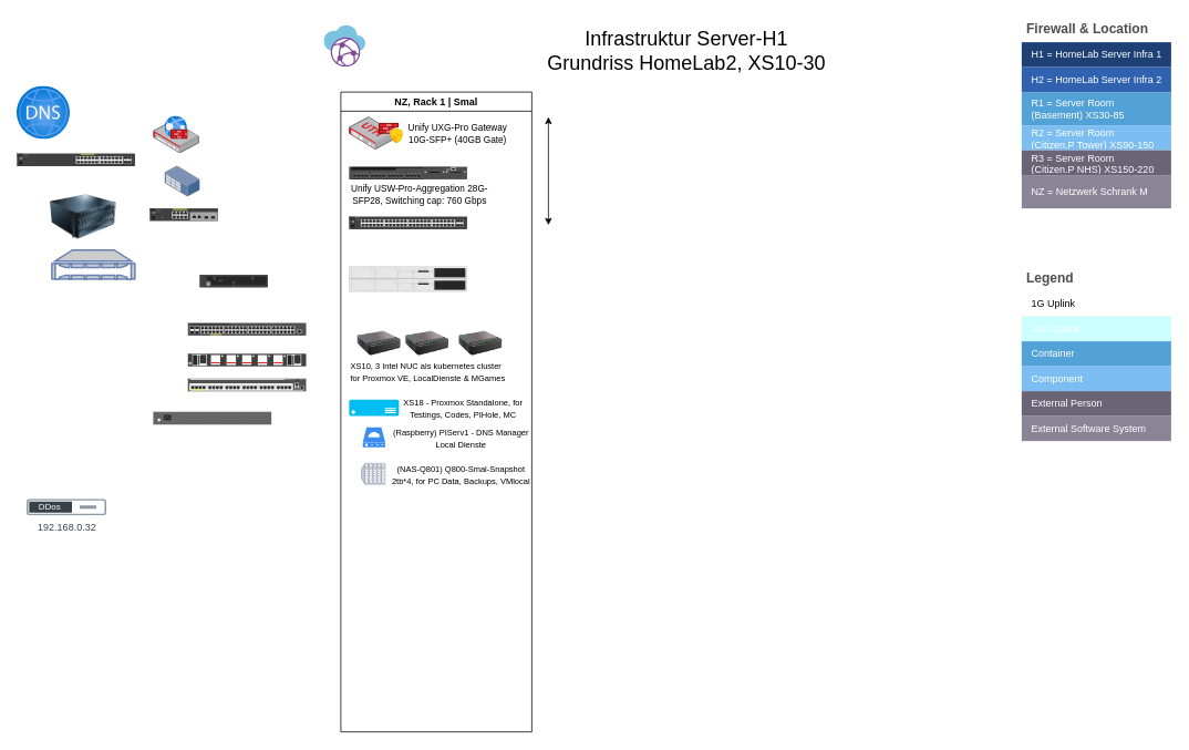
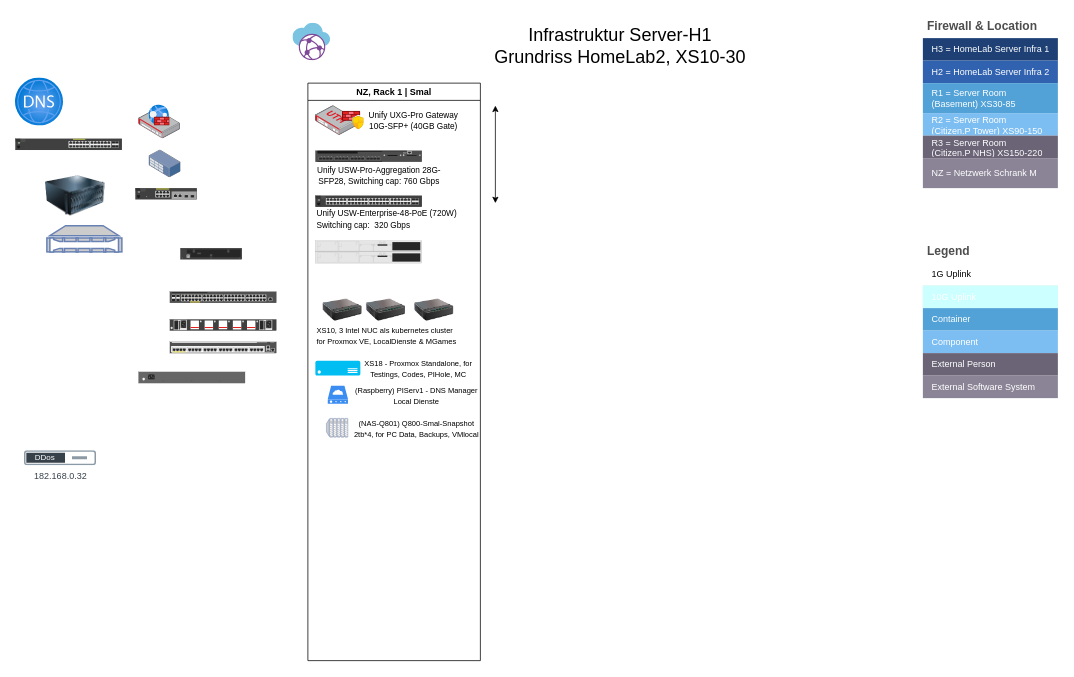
  <mxCell id="0" />
  <mxCell id="1" parent="0" />
  <mxCell id="2" value="&lt;font style=&quot;font-size: 24px;&quot;&gt;Infrastruktur Server-H1&lt;br&gt;Grundriss HomeLab2, XS10-30&lt;/font&gt;" style="text;strokeColor=none;align=center;fillColor=none;html=1;verticalAlign=middle;whiteSpace=wrap;rounded=0;" parent="1" vertex="1"><mxGeometry x="620" y="20" width="413.33" height="80" as="geometry" /></mxCell>
  <mxCell id="3" value="Firewall &amp; Location" style="shape=table;startSize=30;container=1;collapsible=0;childLayout=tableLayout;fontSize=16;align=left;verticalAlign=top;fillColor=none;strokeColor=none;fontColor=#4D4D4D;fontStyle=1;spacingLeft=6;spacing=0;resizable=0;" parent="1" vertex="1"><mxGeometry x="1230" y="20" width="180" height="230" as="geometry" /></mxCell>
  <mxCell id="4" value="" style="shape=tableRow;horizontal=0;startSize=0;swimlaneHead=0;swimlaneBody=0;strokeColor=inherit;top=0;left=0;bottom=0;right=0;collapsible=0;dropTarget=0;fillColor=none;points=[[0,0.5],[1,0.5]];portConstraint=eastwest;fontSize=12;" parent="3" vertex="1"><mxGeometry y="30" width="180" height="30" as="geometry" /></mxCell>
- <mxCell id="5" value="H1 = HomeLab Server Infra 1" style="shape=partialRectangle;html=1;whiteSpace=wrap;connectable=0;strokeColor=inherit;overflow=hidden;fillColor=#1E4074;top=0;left=0;bottom=0;right=0;pointerEvents=1;fontSize=12;align=left;fontColor=#FFFFFF;gradientColor=none;spacingLeft=10;spacingRight=4;" parent="4" vertex="1"><mxGeometry width="180" height="30" as="geometry"><mxRectangle width="180" height="30" as="alternateBounds" /></mxGeometry></mxCell>
+ <mxCell id="5" value="H3 = HomeLab Server Infra 1" style="shape=partialRectangle;html=1;whiteSpace=wrap;connectable=0;strokeColor=inherit;overflow=hidden;fillColor=#1E4074;top=0;left=0;bottom=0;right=0;pointerEvents=1;fontSize=12;align=left;fontColor=#FFFFFF;gradientColor=none;spacingLeft=10;spacingRight=4;" parent="4" vertex="1"><mxGeometry width="180" height="30" as="geometry"><mxRectangle width="180" height="30" as="alternateBounds" /></mxGeometry></mxCell>
  <mxCell id="6" value="" style="shape=tableRow;horizontal=0;startSize=0;swimlaneHead=0;swimlaneBody=0;strokeColor=inherit;top=0;left=0;bottom=0;right=0;collapsible=0;dropTarget=0;fillColor=none;points=[[0,0.5],[1,0.5]];portConstraint=eastwest;fontSize=12;" parent="3" vertex="1"><mxGeometry y="60" width="180" height="30" as="geometry" /></mxCell>
  <mxCell id="7" value="H2 = HomeLab Server Infra 2" style="shape=partialRectangle;html=1;whiteSpace=wrap;connectable=0;strokeColor=inherit;overflow=hidden;fillColor=#3162AF;top=0;left=0;bottom=0;right=0;pointerEvents=1;fontSize=12;align=left;fontColor=#FFFFFF;gradientColor=none;spacingLeft=10;spacingRight=4;" parent="6" vertex="1"><mxGeometry width="180" height="30" as="geometry"><mxRectangle width="180" height="30" as="alternateBounds" /></mxGeometry></mxCell>
  <mxCell id="8" value="" style="shape=tableRow;horizontal=0;startSize=0;swimlaneHead=0;swimlaneBody=0;strokeColor=inherit;top=0;left=0;bottom=0;right=0;collapsible=0;dropTarget=0;fillColor=none;points=[[0,0.5],[1,0.5]];portConstraint=eastwest;fontSize=12;" parent="3" vertex="1"><mxGeometry y="90" width="180" height="40" as="geometry" /></mxCell>
  <mxCell id="9" value="R1 = Server Room (Basement) XS30-85" style="shape=partialRectangle;html=1;whiteSpace=wrap;connectable=0;strokeColor=inherit;overflow=hidden;fillColor=#52a2d8;top=0;left=0;bottom=0;right=0;pointerEvents=1;fontSize=12;align=left;fontColor=#FFFFFF;gradientColor=none;spacingLeft=10;spacingRight=4;" parent="8" vertex="1"><mxGeometry width="180" height="40" as="geometry"><mxRectangle width="180" height="40" as="alternateBounds" /></mxGeometry></mxCell>
  <mxCell id="10" value="" style="shape=tableRow;horizontal=0;startSize=0;swimlaneHead=0;swimlaneBody=0;strokeColor=inherit;top=0;left=0;bottom=0;right=0;collapsible=0;dropTarget=0;fillColor=none;points=[[0,0.5],[1,0.5]];portConstraint=eastwest;fontSize=12;" parent="3" vertex="1"><mxGeometry y="130" width="180" height="30" as="geometry" /></mxCell>
  <mxCell id="11" value="R2 = Server Room &lt;br&gt;(Citizen.P Tower) XS90-150" style="shape=partialRectangle;html=1;whiteSpace=wrap;connectable=0;strokeColor=inherit;overflow=hidden;fillColor=#7dbef2;top=0;left=0;bottom=0;right=0;pointerEvents=1;fontSize=12;align=left;fontColor=#FFFFFF;gradientColor=none;spacingLeft=10;spacingRight=4;" parent="10" vertex="1"><mxGeometry width="180" height="30" as="geometry"><mxRectangle width="180" height="30" as="alternateBounds" /></mxGeometry></mxCell>
  <mxCell id="12" value="" style="shape=tableRow;horizontal=0;startSize=0;swimlaneHead=0;swimlaneBody=0;strokeColor=inherit;top=0;left=0;bottom=0;right=0;collapsible=0;dropTarget=0;fillColor=none;points=[[0,0.5],[1,0.5]];portConstraint=eastwest;fontSize=12;" parent="3" vertex="1"><mxGeometry y="160" width="180" height="30" as="geometry" /></mxCell>
  <mxCell id="13" value="R3 = Server Room&lt;br data-darkreader-inline-border=&quot;&quot; style=&quot;border-color: var(--darkreader-border--border-color); --darkreader-inline-border: var(--darkreader-border--darkreader-border--border-color);&quot;&gt;(Citizen.P NHS) XS150-220" style="shape=partialRectangle;html=1;whiteSpace=wrap;connectable=0;strokeColor=inherit;overflow=hidden;fillColor=#6b6477;top=0;left=0;bottom=0;right=0;pointerEvents=1;fontSize=12;align=left;fontColor=#FFFFFF;gradientColor=none;spacingLeft=10;spacingRight=4;" parent="12" vertex="1"><mxGeometry width="180" height="30" as="geometry"><mxRectangle width="180" height="30" as="alternateBounds" /></mxGeometry></mxCell>
  <mxCell id="14" value="" style="shape=tableRow;horizontal=0;startSize=0;swimlaneHead=0;swimlaneBody=0;strokeColor=inherit;top=0;left=0;bottom=0;right=0;collapsible=0;dropTarget=0;fillColor=none;points=[[0,0.5],[1,0.5]];portConstraint=eastwest;fontSize=12;" parent="3" vertex="1"><mxGeometry y="190" width="180" height="40" as="geometry" /></mxCell>
  <mxCell id="15" value="NZ = Netzwerk Schrank M" style="shape=partialRectangle;html=1;whiteSpace=wrap;connectable=0;strokeColor=inherit;overflow=hidden;fillColor=#8b8496;top=0;left=0;bottom=0;right=0;pointerEvents=1;fontSize=12;align=left;fontColor=#FFFFFF;gradientColor=none;spacingLeft=10;spacingRight=4;" parent="14" vertex="1"><mxGeometry width="180" height="40" as="geometry"><mxRectangle width="180" height="40" as="alternateBounds" /></mxGeometry></mxCell>
  <mxCell id="16" value="NZ, Rack 1 | Smal" style="swimlane;whiteSpace=wrap;html=1;movable=1;resizable=1;rotatable=1;deletable=1;editable=1;locked=0;connectable=1;" parent="1" vertex="1"><mxGeometry x="410" y="110" width="230" height="770" as="geometry"><mxRectangle x="20" y="100" width="140" height="30" as="alternateBounds" /></mxGeometry></mxCell>
  <mxCell id="17" value="&lt;font style=&quot;font-size: 11px;&quot;&gt;Unify UXG-Pro Gateway&lt;br&gt;10G-SFP+ (40GB Gate)&lt;/font&gt;" style="text;strokeColor=none;align=center;fillColor=none;html=1;verticalAlign=middle;whiteSpace=wrap;rounded=0;" parent="16" vertex="1"><mxGeometry x="65.8" y="34.8" width="150" height="30" as="geometry" /></mxCell>
  <mxCell id="18" value="" style="image;points=[];aspect=fixed;html=1;align=center;shadow=0;dashed=0;image=img/lib/allied_telesis/security/Router_UTM.svg;" parent="16" vertex="1"><mxGeometry x="10" y="30.0" width="55.8" height="39.6" as="geometry" /></mxCell>
  <mxCell id="19" value="" style="html=1;verticalLabelPosition=bottom;verticalAlign=top;outlineConnect=0;shadow=0;dashed=0;shape=mxgraph.rack.hpe_aruba.switches.jl075a_hpe_aruba_3810m_16_port_sfpplus_2_slot_switch;" parent="16" vertex="1"><mxGeometry x="10" y="90" width="142" height="15" as="geometry" /></mxCell>
  <mxCell id="20" value="&lt;font style=&quot;font-size: 11px;&quot;&gt;&lt;font style=&quot;&quot;&gt;Unify USW-Pro-Aggregation 28G-SFP28,&amp;nbsp;&lt;/font&gt;Switching cap: 760 Gbps&lt;/font&gt;&lt;span style=&quot;font-size: 11px;&quot;&gt;&lt;/span&gt;" style="text;strokeColor=none;align=center;fillColor=none;html=1;verticalAlign=middle;whiteSpace=wrap;rounded=0;" parent="16" vertex="1"><mxGeometry x="-10" y="105" width="210" height="35" as="geometry" /></mxCell>
  <mxCell id="21" value="" style="image;aspect=fixed;html=1;points=[];align=center;fontSize=12;image=img/lib/azure2/networking/Azure_Firewall_Manager.svg;" parent="16" vertex="1"><mxGeometry x="46" y="37.4" width="28.93" height="24.8" as="geometry" /></mxCell>
  <mxCell id="22" value="" style="html=1;verticalLabelPosition=bottom;verticalAlign=top;outlineConnect=0;shadow=0;dashed=0;shape=mxgraph.rack.hpe_aruba.switches.j9775a_2530_48g_switch;" parent="16" vertex="1"><mxGeometry x="10" y="150" width="142" height="15" as="geometry" /></mxCell>
+ <mxCell id="23" value="&lt;font style=&quot;&quot;&gt;&lt;font style=&quot;font-size: 11px;&quot;&gt;&lt;font style=&quot;&quot;&gt;Unify&amp;nbsp;&lt;/font&gt;USW-Enterprise-48-PoE (720W)&lt;br&gt;Switching cap:&lt;span style=&quot;white-space: pre;&quot;&gt;&amp;nbsp;&amp;nbsp;&lt;/span&gt;320 Gbps&lt;/font&gt;&lt;br&gt;&lt;/font&gt;" style="text;strokeColor=none;align=left;fillColor=none;html=1;verticalAlign=middle;whiteSpace=wrap;rounded=0;" parent="16" vertex="1"><mxGeometry x="10" y="165" width="210" height="32.5" as="geometry" /></mxCell>
  <mxCell id="24" value="" style="html=1;verticalLabelPosition=bottom;verticalAlign=top;outlineConnect=0;shadow=0;dashed=0;shape=mxgraph.rack.hpe_aruba.switches.rom68a_aruba_2930m_24p_poe_class_6_switch_rear;" parent="16" vertex="1"><mxGeometry x="10" y="210" width="142" height="15" as="geometry" /></mxCell>
  <mxCell id="25" value="" style="html=1;verticalLabelPosition=bottom;verticalAlign=top;outlineConnect=0;shadow=0;dashed=0;shape=mxgraph.rack.hpe_aruba.switches.rom68a_aruba_2930m_24p_poe_class_6_switch_rear;" parent="16" vertex="1"><mxGeometry x="10" y="225" width="142" height="15" as="geometry" /></mxCell>
  <mxCell id="26" value="" style="image;html=1;image=img/lib/clip_art/networking/Print_Server_128x128.png" parent="16" vertex="1"><mxGeometry x="20" y="272.5" width="52.1" height="60" as="geometry" /></mxCell>
  <mxCell id="27" value="" style="image;html=1;image=img/lib/clip_art/networking/Print_Server_128x128.png" parent="16" vertex="1"><mxGeometry x="77.9" y="272.5" width="52.1" height="60" as="geometry" /></mxCell>
  <mxCell id="28" value="" style="image;html=1;image=img/lib/clip_art/networking/Print_Server_128x128.png" parent="16" vertex="1"><mxGeometry x="142.1" y="272.5" width="52.1" height="60" as="geometry" /></mxCell>
  <mxCell id="29" value="&lt;font style=&quot;&quot;&gt;&lt;font style=&quot;font-size: 10px;&quot;&gt;XS10, 3 Intel NUC als&amp;nbsp;kubernetes cluster&lt;br&gt;for Proxmox VE, LocalDienste &amp;amp; MGames&lt;/font&gt;&lt;br&gt;&lt;/font&gt;" style="text;strokeColor=none;align=left;fillColor=none;html=1;verticalAlign=middle;whiteSpace=wrap;rounded=0;" parent="16" vertex="1"><mxGeometry x="10" y="320" width="210" height="32.5" as="geometry" /></mxCell>
  <mxCell id="30" value="" style="verticalLabelPosition=bottom;html=1;verticalAlign=top;align=center;strokeColor=none;fillColor=#00BEF2;shape=mxgraph.azure.server;" parent="16" vertex="1"><mxGeometry x="10" y="370" width="60" height="20" as="geometry" /></mxCell>
  <mxCell id="31" value="&lt;font style=&quot;font-size: 10px;&quot;&gt;XS18 - Proxmox Standalone, for Testings, Codes, PIHole, MC&lt;/font&gt;" style="text;strokeColor=none;align=center;fillColor=none;html=1;verticalAlign=middle;whiteSpace=wrap;rounded=0;" parent="16" vertex="1"><mxGeometry x="65" y="365" width="165" height="30" as="geometry" /></mxCell>
  <mxCell id="32" value="&lt;span style=&quot;font-size: 10px;&quot;&gt;(Raspberry) PIServ1 - DNS Manager&lt;/span&gt;&lt;br&gt;&lt;span style=&quot;font-size: 10px;&quot;&gt;Local Dienste&lt;/span&gt;" style="text;strokeColor=none;align=center;fillColor=none;html=1;verticalAlign=middle;whiteSpace=wrap;rounded=0;" parent="16" vertex="1"><mxGeometry x="60" y="400.5" width="170" height="30" as="geometry" /></mxCell>
  <mxCell id="33" value="" style="sketch=0;html=1;aspect=fixed;strokeColor=none;shadow=0;fillColor=#3B8DF1;verticalAlign=top;labelPosition=center;verticalLabelPosition=bottom;shape=mxgraph.gcp2.cloud_server" parent="16" vertex="1"><mxGeometry x="26.52" y="403.5" width="26.97" height="24" as="geometry" /></mxCell>
  <mxCell id="34" value="" style="fontColor=#0066CC;verticalAlign=top;verticalLabelPosition=bottom;labelPosition=center;align=center;html=1;outlineConnect=0;fillColor=#CCCCCC;strokeColor=#6881B3;gradientColor=none;gradientDirection=north;strokeWidth=2;shape=mxgraph.networks.server;rotation=-90;" parent="16" vertex="1"><mxGeometry x="26.52" y="445.21" width="25" height="28.57" as="geometry" /></mxCell>
  <mxCell id="35" value="&lt;span style=&quot;font-size: 10px;&quot;&gt;(NAS-Q801) Q800-Smal-Snapshot&lt;br&gt;2tb*4, for PC Data, Backups, VMlocal&lt;br&gt;&lt;/span&gt;" style="text;strokeColor=none;align=center;fillColor=none;html=1;verticalAlign=middle;whiteSpace=wrap;rounded=0;" parent="16" vertex="1"><mxGeometry x="60" y="445.21" width="170" height="30" as="geometry" /></mxCell>
  <mxCell id="36" value="" style="image;sketch=0;aspect=fixed;html=1;points=[];align=center;fontSize=12;image=img/lib/mscae/Virtual_WANs.svg;" parent="1" vertex="1"><mxGeometry y="30" width="50" height="50" as="geometry" x="390" /></mxCell>
  <mxCell id="37" value="" style="image;html=1;image=img/lib/clip_art/computers/Server_128x128.png" parent="1" vertex="1"><mxGeometry x="60" y="220" width="80" height="80" as="geometry" /></mxCell>
  <mxCell id="38" value="" style="image;points=[];aspect=fixed;html=1;align=center;shadow=0;dashed=0;image=img/lib/allied_telesis/security/Router_VPN.svg;" parent="1" vertex="1"><mxGeometry x="184.2" y="144.5" width="55.8" height="39.6" as="geometry" /></mxCell>
  <mxCell id="39" value="" style="html=1;verticalLabelPosition=bottom;verticalAlign=top;outlineConnect=0;shadow=0;dashed=0;shape=mxgraph.rack.hpe_aruba.switches.j9773a_2530_24g_poeplus_switch;" parent="1" vertex="1"><mxGeometry x="20" y="184.1" width="142" height="15" as="geometry" /></mxCell>
  <mxCell id="40" value="" style="html=1;verticalLabelPosition=bottom;verticalAlign=top;outlineConnect=0;shadow=0;dashed=0;shape=mxgraph.rack.hpe_aruba.switches.jl070a_2530_8_poeplus_internal_ps_switch;" parent="1" vertex="1"><mxGeometry x="180" y="250" width="82" height="15" as="geometry" /></mxCell>
  <mxCell id="41" value="" style="endArrow=classic;startArrow=classic;html=1;rounded=0;" parent="1" edge="1"><mxGeometry width="50" height="50" relative="1" as="geometry"><mxPoint x="660" y="140" as="sourcePoint" /><mxPoint x="660" y="270" as="targetPoint" /></mxGeometry></mxCell>
  <mxCell id="42" value="Legend" style="shape=table;startSize=30;container=1;collapsible=0;childLayout=tableLayout;fontSize=16;align=left;verticalAlign=top;fillColor=none;strokeColor=none;fontColor=#4D4D4D;fontStyle=1;spacingLeft=6;spacing=0;resizable=0;" parent="1" vertex="1"><mxGeometry x="1230" y="320" width="180" height="210" as="geometry" /></mxCell>
  <mxCell id="43" value="" style="shape=tableRow;horizontal=0;startSize=0;swimlaneHead=0;swimlaneBody=0;top=0;left=0;bottom=0;right=0;collapsible=0;dropTarget=0;points=[[0,0.5],[1,0.5]];portConstraint=eastwest;fontSize=12;" parent="42" vertex="1"><mxGeometry y="30" width="180" height="30" as="geometry" /></mxCell>
  <mxCell id="44" value="1G Uplink" style="shape=partialRectangle;html=1;whiteSpace=wrap;connectable=0;overflow=hidden;top=0;left=0;bottom=0;right=0;pointerEvents=1;fontSize=12;align=left;spacingLeft=10;spacingRight=4;" parent="43" vertex="1"><mxGeometry width="180" height="30" as="geometry"><mxRectangle width="180" height="30" as="alternateBounds" /></mxGeometry></mxCell>
  <mxCell id="45" value="" style="shape=tableRow;horizontal=0;startSize=0;swimlaneHead=0;swimlaneBody=0;strokeColor=#82b366;top=0;left=0;bottom=0;right=0;collapsible=0;dropTarget=0;fillColor=#d5e8d4;points=[[0,0.5],[1,0.5]];portConstraint=eastwest;fontSize=12;" parent="42" vertex="1"><mxGeometry y="60" width="180" height="30" as="geometry" /></mxCell>
  <mxCell id="46" value="10G Uplink" style="shape=partialRectangle;html=1;whiteSpace=wrap;connectable=0;strokeColor=inherit;overflow=hidden;fillColor=#CCFFFF;top=0;left=0;bottom=0;right=0;pointerEvents=1;fontSize=12;align=left;fontColor=#FFFFFF;gradientColor=none;spacingLeft=10;spacingRight=4;" parent="45" vertex="1"><mxGeometry width="180" height="30" as="geometry"><mxRectangle width="180" height="30" as="alternateBounds" /></mxGeometry></mxCell>
  <mxCell id="47" value="" style="shape=tableRow;horizontal=0;startSize=0;swimlaneHead=0;swimlaneBody=0;strokeColor=inherit;top=0;left=0;bottom=0;right=0;collapsible=0;dropTarget=0;fillColor=none;points=[[0,0.5],[1,0.5]];portConstraint=eastwest;fontSize=12;" parent="42" vertex="1"><mxGeometry y="90" width="180" height="30" as="geometry" /></mxCell>
  <mxCell id="48" value="Container" style="shape=partialRectangle;html=1;whiteSpace=wrap;connectable=0;strokeColor=inherit;overflow=hidden;fillColor=#52a2d8;top=0;left=0;bottom=0;right=0;pointerEvents=1;fontSize=12;align=left;fontColor=#FFFFFF;gradientColor=none;spacingLeft=10;spacingRight=4;" parent="47" vertex="1"><mxGeometry width="180" height="30" as="geometry"><mxRectangle width="180" height="30" as="alternateBounds" /></mxGeometry></mxCell>
  <mxCell id="49" value="" style="shape=tableRow;horizontal=0;startSize=0;swimlaneHead=0;swimlaneBody=0;strokeColor=inherit;top=0;left=0;bottom=0;right=0;collapsible=0;dropTarget=0;fillColor=none;points=[[0,0.5],[1,0.5]];portConstraint=eastwest;fontSize=12;" parent="42" vertex="1"><mxGeometry y="120" width="180" height="30" as="geometry" /></mxCell>
  <mxCell id="50" value="Component" style="shape=partialRectangle;html=1;whiteSpace=wrap;connectable=0;strokeColor=inherit;overflow=hidden;fillColor=#7dbef2;top=0;left=0;bottom=0;right=0;pointerEvents=1;fontSize=12;align=left;fontColor=#FFFFFF;gradientColor=none;spacingLeft=10;spacingRight=4;" parent="49" vertex="1"><mxGeometry width="180" height="30" as="geometry"><mxRectangle width="180" height="30" as="alternateBounds" /></mxGeometry></mxCell>
  <mxCell id="51" value="" style="shape=tableRow;horizontal=0;startSize=0;swimlaneHead=0;swimlaneBody=0;strokeColor=inherit;top=0;left=0;bottom=0;right=0;collapsible=0;dropTarget=0;fillColor=none;points=[[0,0.5],[1,0.5]];portConstraint=eastwest;fontSize=12;" parent="42" vertex="1"><mxGeometry y="150" width="180" height="30" as="geometry" /></mxCell>
  <mxCell id="52" value="External Person" style="shape=partialRectangle;html=1;whiteSpace=wrap;connectable=0;strokeColor=inherit;overflow=hidden;fillColor=#6b6477;top=0;left=0;bottom=0;right=0;pointerEvents=1;fontSize=12;align=left;fontColor=#FFFFFF;gradientColor=none;spacingLeft=10;spacingRight=4;" parent="51" vertex="1"><mxGeometry width="180" height="30" as="geometry"><mxRectangle width="180" height="30" as="alternateBounds" /></mxGeometry></mxCell>
  <mxCell id="53" value="" style="shape=tableRow;horizontal=0;startSize=0;swimlaneHead=0;swimlaneBody=0;strokeColor=inherit;top=0;left=0;bottom=0;right=0;collapsible=0;dropTarget=0;fillColor=none;points=[[0,0.5],[1,0.5]];portConstraint=eastwest;fontSize=12;" parent="42" vertex="1"><mxGeometry y="180" width="180" height="30" as="geometry" /></mxCell>
  <mxCell id="54" value="External Software System" style="shape=partialRectangle;html=1;whiteSpace=wrap;connectable=0;strokeColor=inherit;overflow=hidden;fillColor=#8b8496;top=0;left=0;bottom=0;right=0;pointerEvents=1;fontSize=12;align=left;fontColor=#FFFFFF;gradientColor=none;spacingLeft=10;spacingRight=4;" parent="53" vertex="1"><mxGeometry width="180" height="30" as="geometry"><mxRectangle width="180" height="30" as="alternateBounds" /></mxGeometry></mxCell>
  <mxCell id="55" value="" style="image;aspect=fixed;html=1;points=[];align=center;fontSize=12;image=img/lib/azure2/networking/Web_Application_Firewall_Policies_WAF.svg;" parent="1" vertex="1"><mxGeometry x="198.1" y="139" width="28" height="28" as="geometry" /></mxCell>
  <mxCell id="56" value="" style="html=1;verticalLabelPosition=bottom;verticalAlign=top;outlineConnect=0;shadow=0;dashed=0;shape=mxgraph.rack.hpe_aruba.switches.jl357a_aruba_2540_48g_poeplus_4sfpplus_switch;" parent="1" vertex="1"><mxGeometry x="226" y="388" width="142" height="15" as="geometry" /></mxCell>
  <mxCell id="57" value="" style="html=1;verticalLabelPosition=bottom;verticalAlign=top;outlineConnect=0;shadow=0;dashed=0;shape=mxgraph.rack.hpe_aruba.switches.jl479a_aruba_8320_48p_10g_sfp_sfpplus_and_6p_40g_qsfpplus_5_fan_2_ps_switch_bundle_rear;" parent="1" vertex="1"><mxGeometry x="226" y="425" width="142" height="15" as="geometry" /></mxCell>
  <mxCell id="58" value="" style="html=1;verticalLabelPosition=bottom;verticalAlign=top;outlineConnect=0;shadow=0;dashed=0;shape=mxgraph.rack.hpe_aruba.switches.jl324a_aruba_2930m_24_smart_rate_poeplus_1_slot_switch;" parent="1" vertex="1"><mxGeometry x="226" y="455" width="142" height="15" as="geometry" /></mxCell>
  <mxCell id="59" value="" style="html=1;verticalLabelPosition=bottom;verticalAlign=top;outlineConnect=0;shadow=0;dashed=0;shape=mxgraph.rack.hpe_aruba.switches.jl258a_aruba_2930f_8g_poeplus_2sfpplus_switch_rear;" parent="1" vertex="1"><mxGeometry x="240" y="330" width="82" height="15" as="geometry" /></mxCell>
  <mxCell id="60" value="" style="html=1;verticalLabelPosition=bottom;verticalAlign=top;outlineConnect=0;shadow=0;dashed=0;shape=mxgraph.rack.hpe_aruba.switches.jl559a_aruba_2930f_48g_poeplus_4sfpplus_740w_taa_switch_rear;" parent="1" vertex="1"><mxGeometry x="184.2" y="495" width="142" height="15" as="geometry" /></mxCell>
- <mxCell id="61" value="192.168.0.32" style="image;aspect=fixed;perimeter=ellipsePerimeter;html=1;align=center;fontSize=12;verticalAlign=top;fontColor=#364149;shadow=0;dashed=0;image=img/lib/cumulus/ddos_server.svg;" parent="1" vertex="1"><mxGeometry x="32" y="600" width="96" height="20" as="geometry" /></mxCell>
+ <mxCell id="61" value="182.168.0.32" style="image;aspect=fixed;perimeter=ellipsePerimeter;html=1;align=center;fontSize=12;verticalAlign=top;fontColor=#364149;shadow=0;dashed=0;image=img/lib/cumulus/ddos_server.svg;" parent="1" vertex="1"><mxGeometry x="32" y="600" width="96" height="20" as="geometry" /></mxCell>
  <mxCell id="62" value="" style="fontColor=#0066CC;verticalAlign=top;verticalLabelPosition=bottom;labelPosition=center;align=center;html=1;outlineConnect=0;fillColor=#CCCCCC;strokeColor=#6881B3;gradientColor=none;gradientDirection=north;strokeWidth=2;shape=mxgraph.networks.nas_filer;" parent="1" vertex="1"><mxGeometry x="62" y="300" width="100" height="35" as="geometry" /></mxCell>
  <mxCell id="63" value="" style="image;aspect=fixed;html=1;points=[];align=center;fontSize=12;image=img/lib/azure2/networking/DNS_Zones.svg;" parent="1" vertex="1"><mxGeometry x="20" y="103" width="64" height="64" as="geometry" /></mxCell>
  <mxCell id="64" value="" style="image;points=[];aspect=fixed;html=1;align=center;shadow=0;dashed=0;image=img/lib/allied_telesis/storage/Datacenter_Server_Rack_Storage_Unit_Small.svg;" parent="1" vertex="1"><mxGeometry x="198.1" y="199.1" width="42.62" height="37" as="geometry" /></mxCell>
